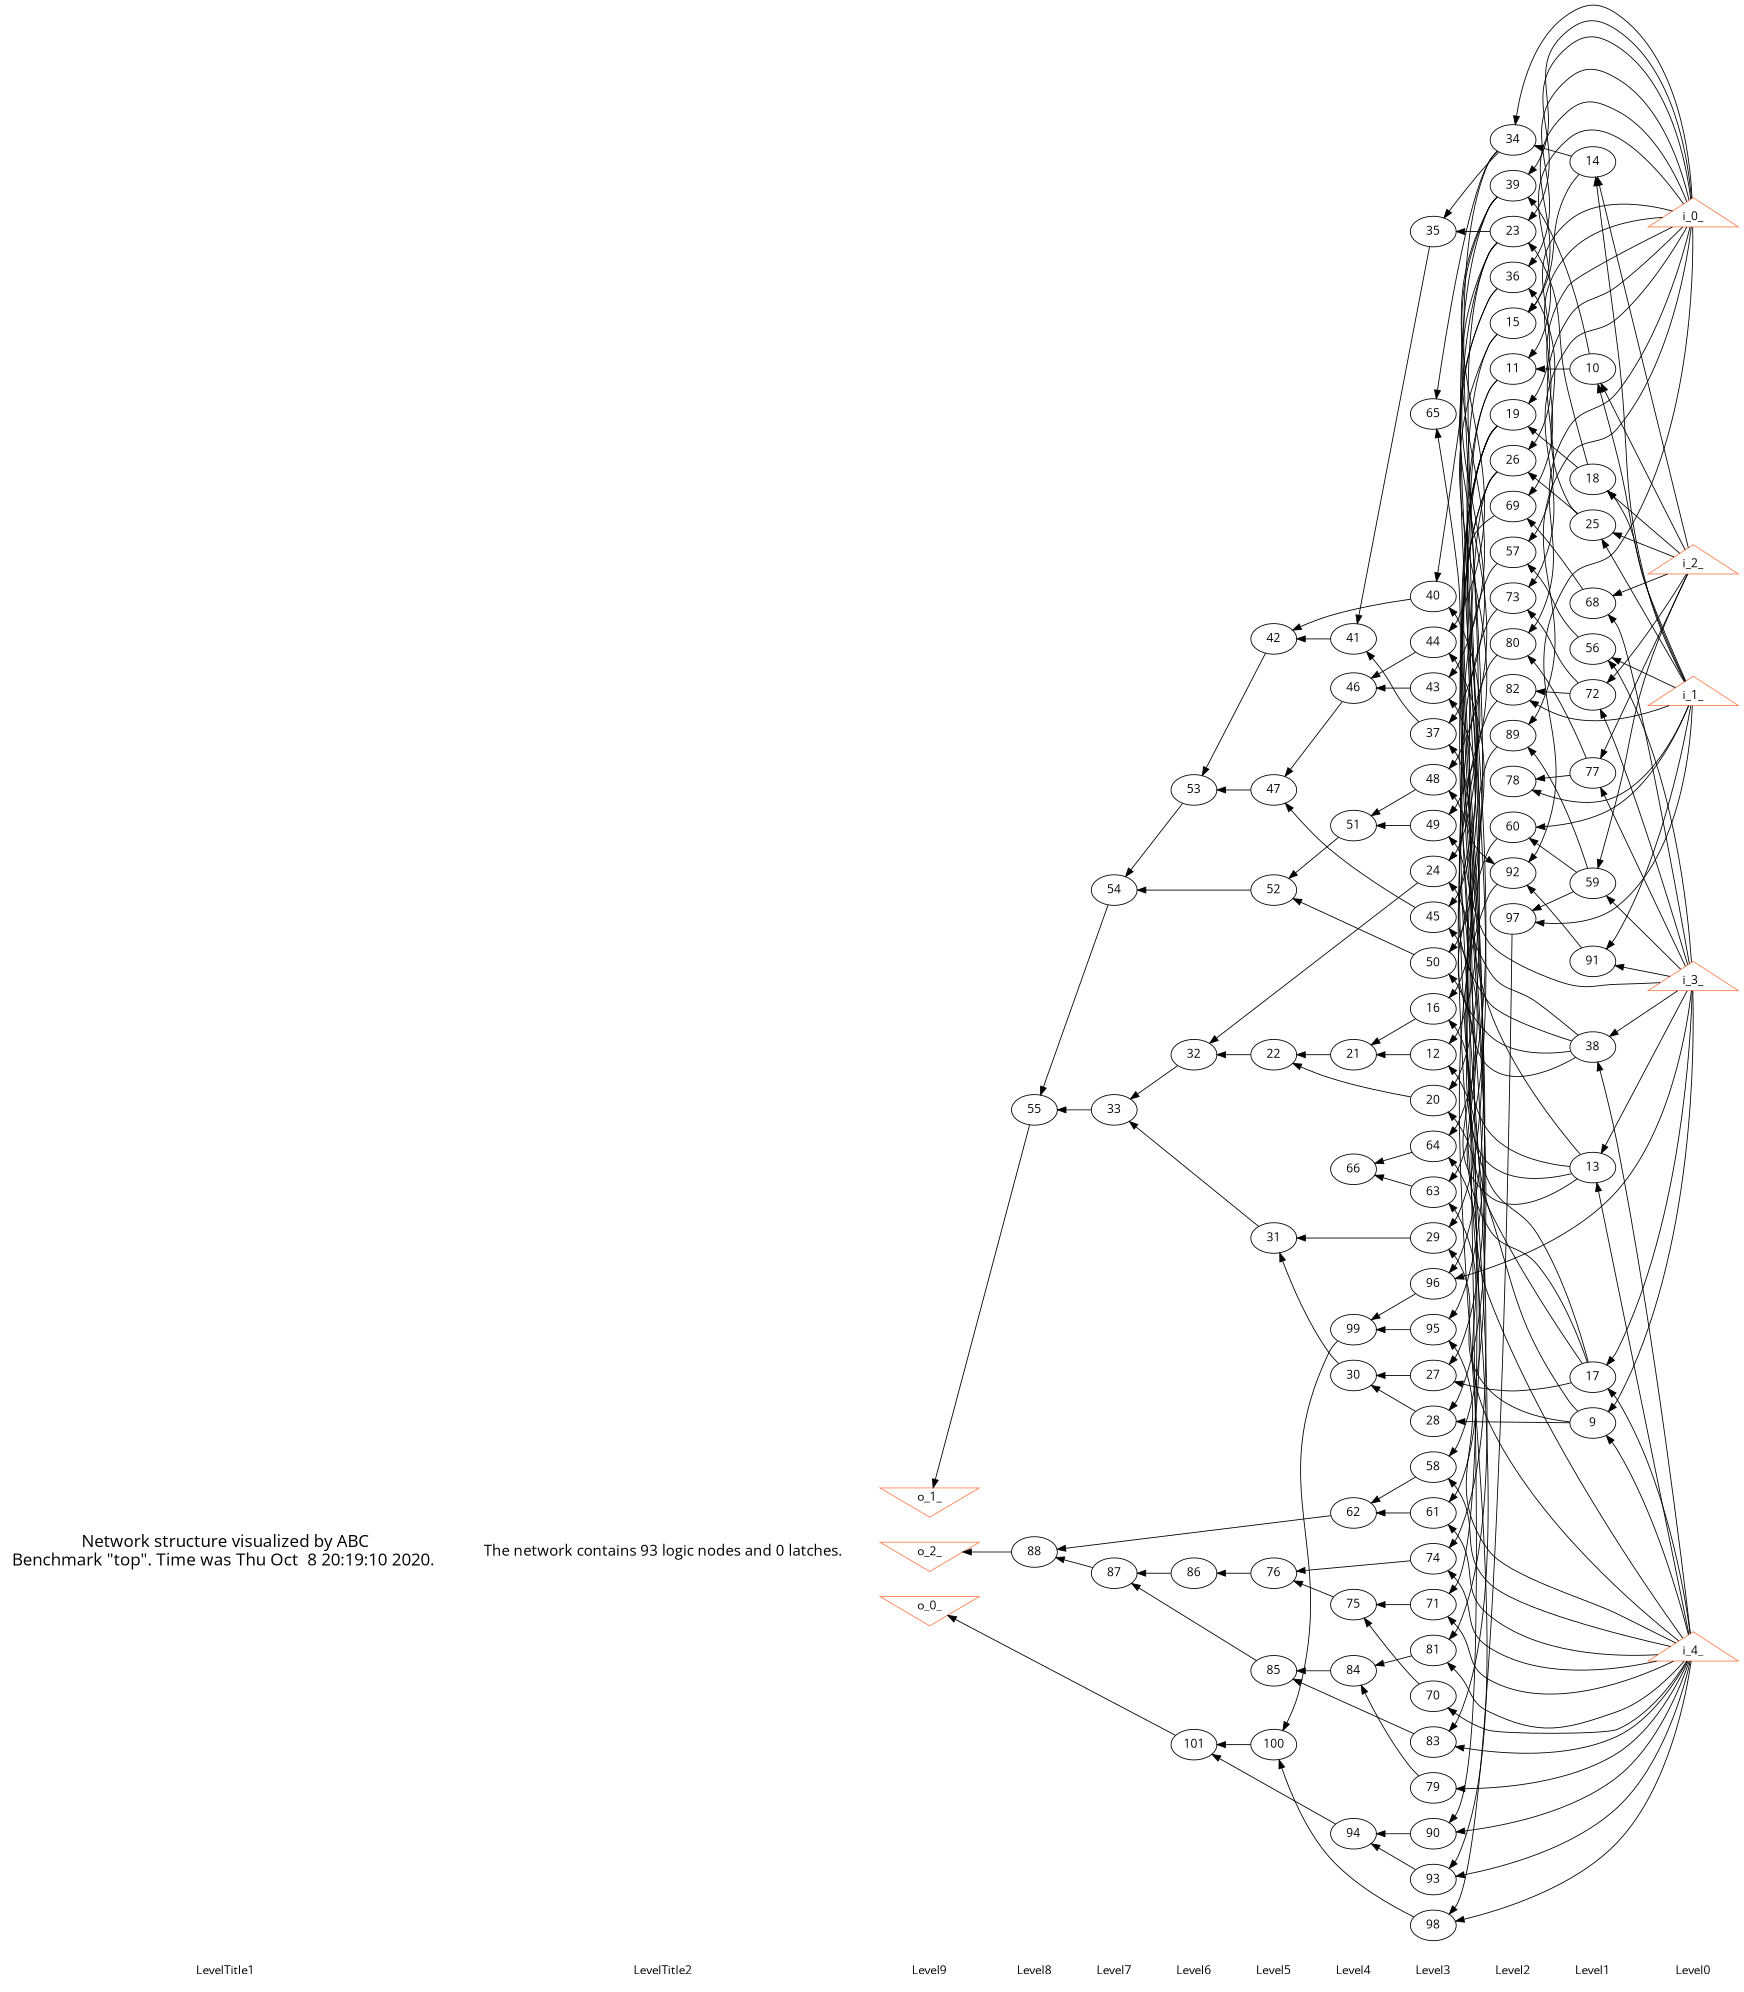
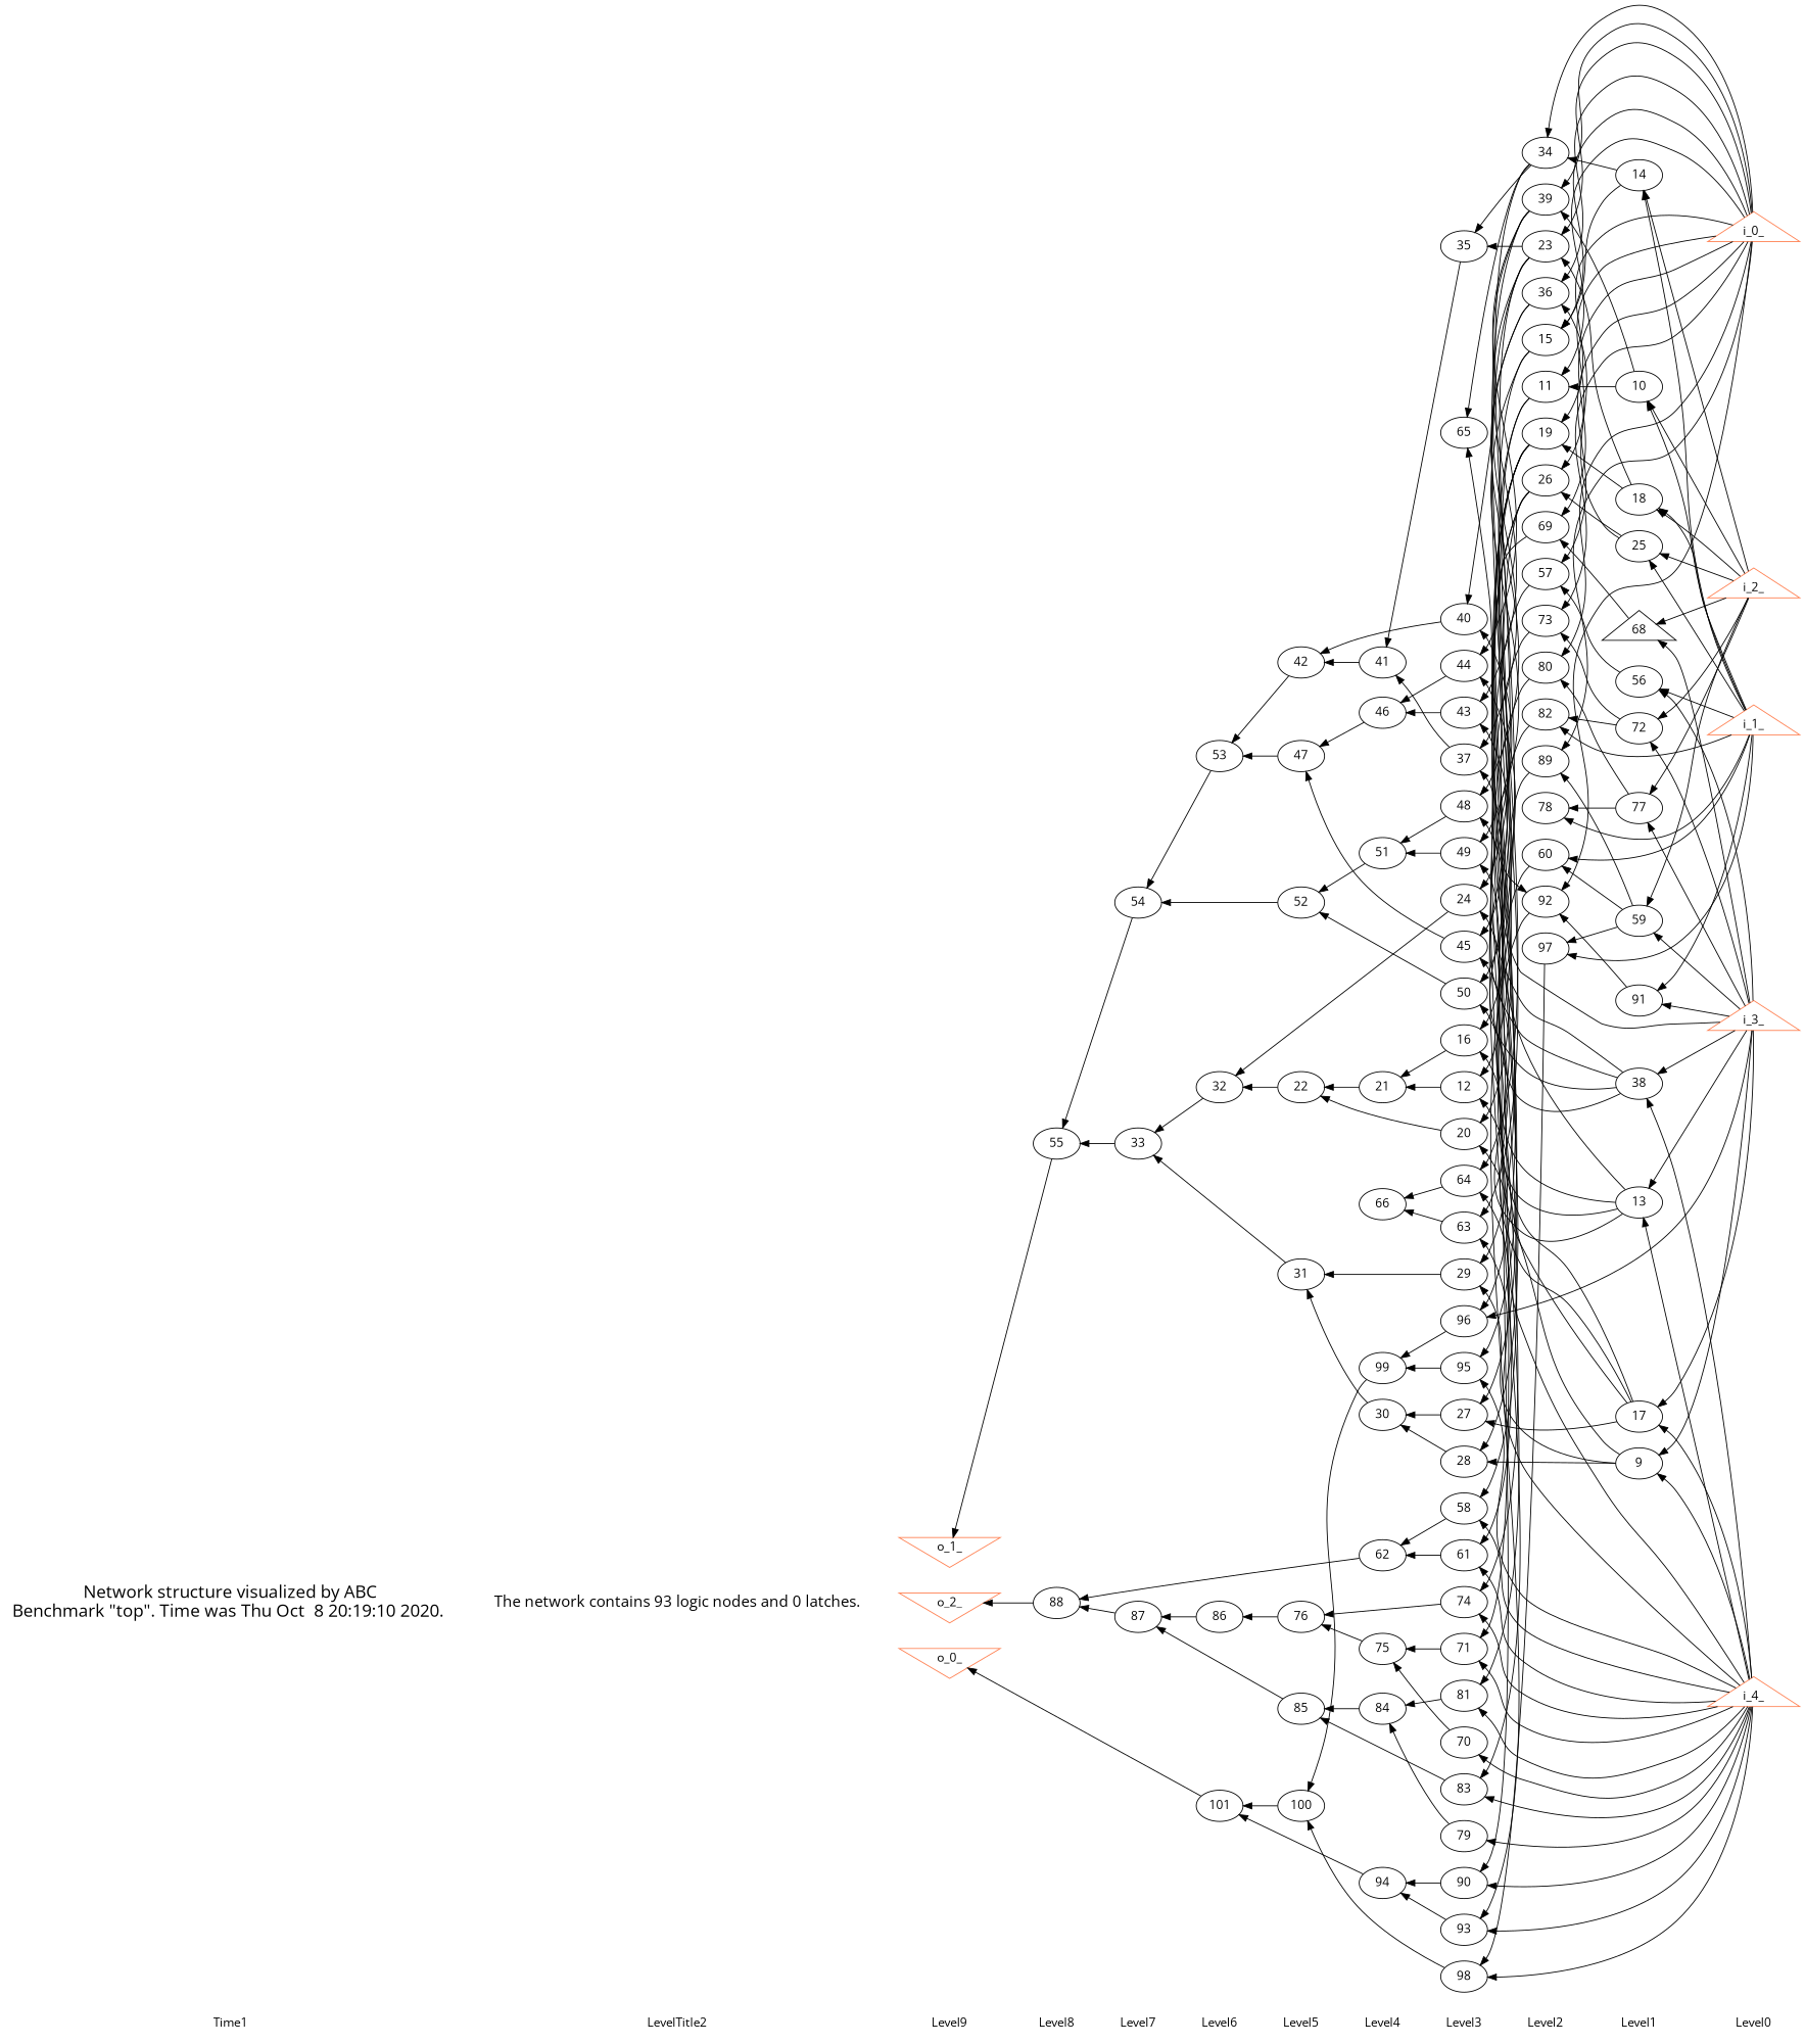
  digraph {
    fontname="Open Sans"
    rankdir=LR
    node [fontname="Open Sans" shape=ellipse]
    edge [dir=back fontname="Open Sans" style=solid]
-   LevelTitle1 [shape=plaintext]
+   LevelTitle1 [shape=plaintext label=Time1]
    LevelTitle2 [shape=plaintext]
    Level9 [shape=plaintext]
    Level8 [shape=plaintext]
    Level7 [shape=plaintext]
    Level6 [shape=plaintext]
    Level5 [shape=plaintext]
    Level4 [shape=plaintext]
    Level3 [shape=plaintext]
    Level2 [shape=plaintext]
    Level1 [shape=plaintext]
    Level0 [shape=plaintext]
    n13 [fontsize=20 label="Network structure visualized by ABC\nBenchmark \"top\". Time was Thu Oct  8 20:19:10 2020. " shape=plaintext]
    n14 [fontsize=18 label="The network contains 93 logic nodes and 0 latches.\n" shape=plaintext]
    n15 [color=coral fillcolor=coral label=o_1_ shape=invtriangle]
    n16 [color=coral fillcolor=coral label=o_2_ shape=invtriangle]
    n17 [color=coral fillcolor=coral label=o_0_ shape=invtriangle]
    n18 [label="55\n"]
    n19 [label="88\n"]
    n20 [label="33\n"]
    n21 [label="54\n"]
    n22 [label="87\n"]
    n23 [label="32\n"]
    n24 [label="53\n"]
    n25 [label="86\n"]
    n26 [label="101\n"]
    n27 [label="22\n"]
    n28 [label="31\n"]
    n29 [label="42\n"]
    n30 [label="47\n"]
    n31 [label="52\n"]
    n32 [label="76\n"]
    n33 [label="85\n"]
    n34 [label="100\n"]
    n35 [label="21\n"]
    n36 [label="30\n"]
    n37 [label="41\n"]
    n38 [label="46\n"]
    n39 [label="51\n"]
    n40 [label="62\n"]
    n41 [label="66\n"]
    n42 [label="75\n"]
    n43 [label="84\n"]
    n44 [label="94\n"]
    n45 [label="99\n"]
    n46 [label="12\n"]
    n47 [label="16\n"]
    n48 [label="20\n"]
    n49 [label="24\n"]
    n50 [label="27\n"]
    n51 [label="28\n"]
    n52 [label="29\n"]
    n53 [label="35\n"]
    n54 [label="37\n"]
    n55 [label="40\n"]
    n56 [label="43\n"]
    n57 [label="44\n"]
    n58 [label="45\n"]
    n59 [label="48\n"]
    n60 [label="49\n"]
    n61 [label="50\n"]
    n62 [label="58\n"]
    n63 [label="61\n"]
    n64 [label="63\n"]
    n65 [label="64\n"]
    n66 [label="65\n"]
    n67 [label="70\n"]
    n68 [label="71\n"]
    n69 [label="74\n"]
    n70 [label="79\n"]
    n71 [label="81\n"]
    n72 [label="83\n"]
    n73 [label="90\n"]
    n74 [label="93\n"]
    n75 [label="95\n"]
    n76 [label="96\n"]
    n77 [label="98\n"]
    n78 [label="11\n"]
    n79 [label="15\n"]
    n80 [label="19\n"]
    n81 [label="23\n"]
    n82 [label="26\n"]
    n83 [label="34\n"]
    n84 [label="36\n"]
    n85 [label="39\n"]
    n86 [label="57\n"]
    n87 [label="60\n"]
    n88 [label="69\n"]
    n89 [label="73\n"]
    n90 [label="78\n"]
    n91 [label="80\n"]
    n92 [label="82\n"]
    n93 [label="89\n"]
    n94 [label="92\n"]
    n95 [label="97\n"]
    n96 [label="9\n"]
    n97 [label="10\n"]
    n98 [label="13\n"]
    n99 [label="14\n"]
    n100 [label="17\n"]
    n101 [label="18\n"]
    n102 [label="25\n"]
    n103 [label="38\n"]
    n104 [label="56\n"]
    n105 [label="59\n"]
-   n106 [label="68\n"]
+   n106 [label="68\n" shape=triangle]
    n107 [label="72\n"]
    n108 [label="77\n"]
    n109 [label="91\n"]
    n110 [color=coral fillcolor=coral label=i_3_ shape=triangle]
    n111 [color=coral fillcolor=coral label=i_4_ shape=triangle]
    n112 [color=coral fillcolor=coral label=i_1_ shape=triangle]
    n113 [color=coral fillcolor=coral label=i_2_ shape=triangle]
    n114 [color=coral fillcolor=coral label=i_0_ shape=triangle]
    subgraph sub_1 {
      LevelTitle1
      LevelTitle2
      Level9
      Level8
      Level7
      Level6
      Level5
      Level4
      Level3
      Level2
      Level1
      Level0
    }
    subgraph sub_2 {
      rank=same
      LevelTitle1
      n13
    }
    subgraph sub_3 {
      rank=same
      LevelTitle2
      n14
    }
    subgraph sub_4 {
      rank=same
      Level9
      n15
      n16
      n17
    }
    subgraph sub_5 {
      rank=same
      Level8
      n18
      n19
    }
    subgraph sub_6 {
      rank=same
      Level7
      n20
      n21
      n22
    }
    subgraph sub_7 {
      rank=same
      Level6
      n23
      n24
      n25
      n26
    }
    subgraph sub_8 {
      rank=same
      Level5
      n27
      n28
      n29
      n30
      n31
      n32
      n33
      n34
    }
    subgraph sub_9 {
      rank=same
      Level4
      n35
      n36
      n37
      n38
      n39
      n40
      n41
      n42
      n43
      n44
      n45
    }
    subgraph sub_10 {
      rank=same
      Level3
      n46
      n47
      n48
      n49
      n50
      n51
      n52
      n53
      n54
      n55
      n56
      n57
      n58
      n59
      n60
      n61
      n62
      n63
      n64
      n65
      n66
      n67
      n68
      n69
      n70
      n71
      n72
      n73
      n74
      n75
      n76
      n77
    }
    subgraph sub_11 {
      rank=same
      Level2
      n78
      n79
      n80
      n81
      n82
      n83
      n84
      n85
      n86
      n87
      n88
      n89
      n90
      n91
      n92
      n93
      n94
      n95
    }
    subgraph sub_12 {
      rank=same
      Level1
      n96
      n97
      n98
      n99
      n100
      n101
      n102
      n103
      n104
      n105
      n106
      n107
      n108
      n109
    }
    subgraph sub_13 {
      rank=same
      Level0
      n110
      n111
      n112
      n113
      n114
    }
    LevelTitle1 -> LevelTitle2 [style=invis]
    LevelTitle2 -> Level9 [style=invis]
    Level9 -> Level8 [style=invis]
    Level8 -> Level7 [style=invis]
    Level7 -> Level6 [style=invis]
    Level6 -> Level5 [style=invis]
    Level5 -> Level4 [style=invis]
    Level4 -> Level3 [style=invis]
    Level3 -> Level2 [style=invis]
    Level2 -> Level1 [style=invis]
    Level1 -> Level0 [style=invis]
    n13 -> n14 [style=invis]
    n14 -> n15 [style=invis]
    n14 -> n16 [style=invis]
    n14 -> n17 [style=invis]
    n15 -> n16 [style=invis]
    n15 -> n18
    n16 -> n17 [style=invis]
    n16 -> n19
    n17 -> n26
    n18 -> n20
    n18 -> n21
    n19 -> n22
    n19 -> n40
    n20 -> n23
    n20 -> n28
    n21 -> n24
    n21 -> n31
    n22 -> n25
    n22 -> n33
    n23 -> n27
    n23 -> n49
    n24 -> n29
    n24 -> n30
    n25 -> n32
    n26 -> n34
    n26 -> n44
    n27 -> n35
    n27 -> n48
    n28 -> n36
    n28 -> n52
    n29 -> n37
    n29 -> n55
    n30 -> n38
    n30 -> n58
    n31 -> n39
    n31 -> n61
    n32 -> n42
    n32 -> n69
    n33 -> n43
    n33 -> n72
    n34 -> n45
    n34 -> n77
    n35 -> n46
    n35 -> n47
    n36 -> n50
    n36 -> n51
    n37 -> n53
    n37 -> n54
    n38 -> n56
    n38 -> n57
    n39 -> n59
    n39 -> n60
    n40 -> n62
    n40 -> n63
    n41 -> n64
    n41 -> n65
    n42 -> n67
    n42 -> n68
    n43 -> n70
    n43 -> n71
    n44 -> n73
    n44 -> n74
    n45 -> n75
    n45 -> n76
    n46 -> n78
    n46 -> n96
    n47 -> n79
    n47 -> n98
    n48 -> n80
    n48 -> n100
    n49 -> n81
    n49 -> n98
    n50 -> n82
    n50 -> n100
    n51 -> n82
    n51 -> n96
    n52 -> n80
    n52 -> n96
    n53 -> n81
    n53 -> n83
    n54 -> n84
    n54 -> n98
    n55 -> n85
    n55 -> n103
    n56 -> n81
    n56 -> n103
    n57 -> n85
    n57 -> n98
    n58 -> n78
    n58 -> n100
    n59 -> n84
    n59 -> n103
    n60 -> n79
    n60 -> n103
    n61 -> n83
    n61 -> n100
    n62 -> n86
    n62 -> n111
    n63 -> n87
    n63 -> n111
    n64 -> n81
    n64 -> n111
    n65 -> n85
    n65 -> n111
    n66 -> n83
    n66 -> n110
    n67 -> n111
    n68 -> n82
    n68 -> n111
    n69 -> n89
    n69 -> n111
    n70 -> n111
    n71 -> n91
    n71 -> n111
    n72 -> n92
    n72 -> n111
    n73 -> n93
    n73 -> n111
    n74 -> n94
    n74 -> n111
    n75 -> n80
    n75 -> n111
    n76 -> n80
    n76 -> n110
    n77 -> n95
    n77 -> n111
    n78 -> n97
    n78 -> n114
    n79 -> n99
    n79 -> n114
    n80 -> n101
    n80 -> n114
    n81 -> n101
    n81 -> n114
    n82 -> n102
    n82 -> n114
    n83 -> n99
    n83 -> n114
    n84 -> n102
    n84 -> n114
    n85 -> n97
    n85 -> n114
    n86 -> n104
    n86 -> n114
    n87 -> n105
    n87 -> n112
    n88 -> n106
    n88 -> n114
    n89 -> n107
    n89 -> n114
    n90 -> n108
    n90 -> n112
    n91 -> n108
    n91 -> n114
    n92 -> n107
    n92 -> n112
    n93 -> n105
    n93 -> n114
    n94 -> n88
    n94 -> n109
    n94 -> n114
    n95 -> n105
    n95 -> n112
    n96 -> n110
    n96 -> n111
    n97 -> n112
    n97 -> n113
    n98 -> n110
    n98 -> n111
    n99 -> n112
    n99 -> n113
    n100 -> n110
    n100 -> n111
    n101 -> n112
    n101 -> n113
    n102 -> n112
    n102 -> n113
    n103 -> n110
    n103 -> n111
    n104 -> n110
    n104 -> n112
    n105 -> n110
    n105 -> n113
    n106 -> n110
    n106 -> n113
    n107 -> n110
    n107 -> n113
    n108 -> n110
    n108 -> n113
    n109 -> n110
    n109 -> n112
  }
